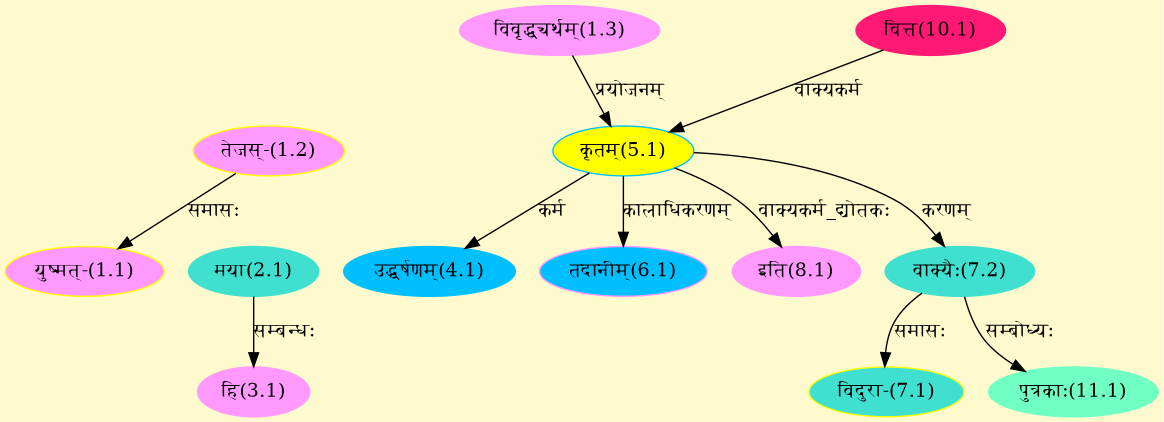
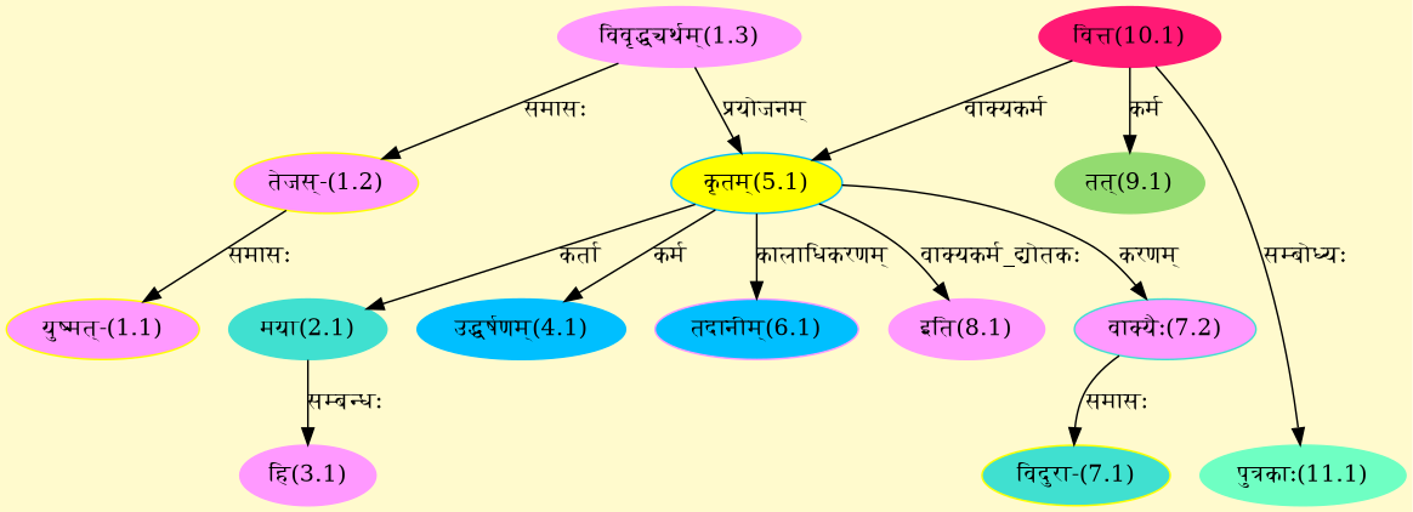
  digraph {
    bgcolor=lemonchiffon1
    compound=true
    rankdir=BT
    node [color="#FF99FF" style=filled]
    edge [dir=back]
    n1 [color="#FFFF00" fillcolor="#FF99FF" label="युष्मत्-(1.1)"]
    n2 [color="#FFFF00" fillcolor="#FF99FF" label="तेजस्-(1.2)"]
    n3 [label="विवृद्ध्यर्थम्(1.3)"]
    n4 [color="#00BFFF" fillcolor="#FFFF00" label="कृतम्(5.1)"]
    n5 [color="#FF1975" label="वित्त(10.1)"]
    n6 [color="#40E0D0" label="मया(2.1)"]
    n7 [label="हि(3.1)"]
    n8 [color="#00BFFF" label="उद्धर्षणम्(4.1)"]
    n9 [fillcolor="#00BFFF" label="तदानीम्(6.1)"]
    n10 [color="#FFFF00" fillcolor="#40E0D0" label="विदुरा-(7.1)"]
-   n11 [color="#40E0D0" label="वाक्यैः(7.2)"]
+   n11 [color="#40E0D0" label="वाक्यैः(7.2)" fillcolor="#FF99FF"]
    n12 [label="इति(8.1)"]
+   n13 [color="#93DB70" label="तत्(9.1)"]
    n14 [color="#6FFFC3" label="पुत्रकाः(11.1)"]
    n1 -> n2 [label="समासः"]
+   n2 -> n3 [label="समासः"]
    n4 -> n3 [label="प्रयोजनम्"]
    n4 -> n5 [label="वाक्यकर्म"]
+   n6 -> n4 [label="कर्ता"]
    n7 -> n6 [label="सम्बन्धः"]
    n8 -> n4 [label="कर्म"]
    n9 -> n4 [label="कालाधिकरणम्"]
    n10 -> n11 [label="समासः"]
    n11 -> n4 [label="करणम्"]
    n12 -> n4 [label="वाक्यकर्म_द्योतकः"]
-   n14 -> n11 [label="सम्बोध्यः"]
+   n13 -> n5 [label="कर्म"]
+   n14 -> n5 [label="सम्बोध्यः"]
  }
